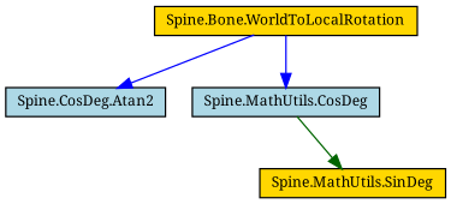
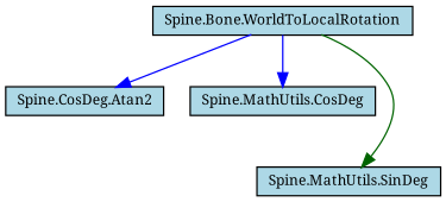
  digraph {
    fontname="Noto Serif"
    rankdir=TB
    node [color=black fillcolor=gold fontname="Noto Serif" fontsize=10 shape=record style=filled]
    edge [color=blue fontname="Noto Serif" fontsize=10 labelfontname=Helvetica labelfontsize=10 style=solid]
-   n1 [fontcolor=black height=0.2 label="Spine.Bone.WorldToLocalRotation" width=0.4]
+   n1 [fillcolor=lightblue fontcolor=black height=0.2 label="Spine.Bone.WorldToLocalRotation" width=0.4]
    n2 [fillcolor=lightblue height=0.2 label="Spine.CosDeg.Atan2" width=0.4]
    n3 [fillcolor=lightblue height=0.2 label="Spine.MathUtils.CosDeg" width=0.4]
-   n4 [height=0.2 label="Spine.MathUtils.SinDeg" width=0.4]
+   n4 [fillcolor=lightblue height=0.2 label="Spine.MathUtils.SinDeg" width=0.4]
    n1 -> n2
    n1 -> n3
-   n3 -> n4 [color=darkgreen]
+   n1 -> n4 [color=darkgreen]
  }
